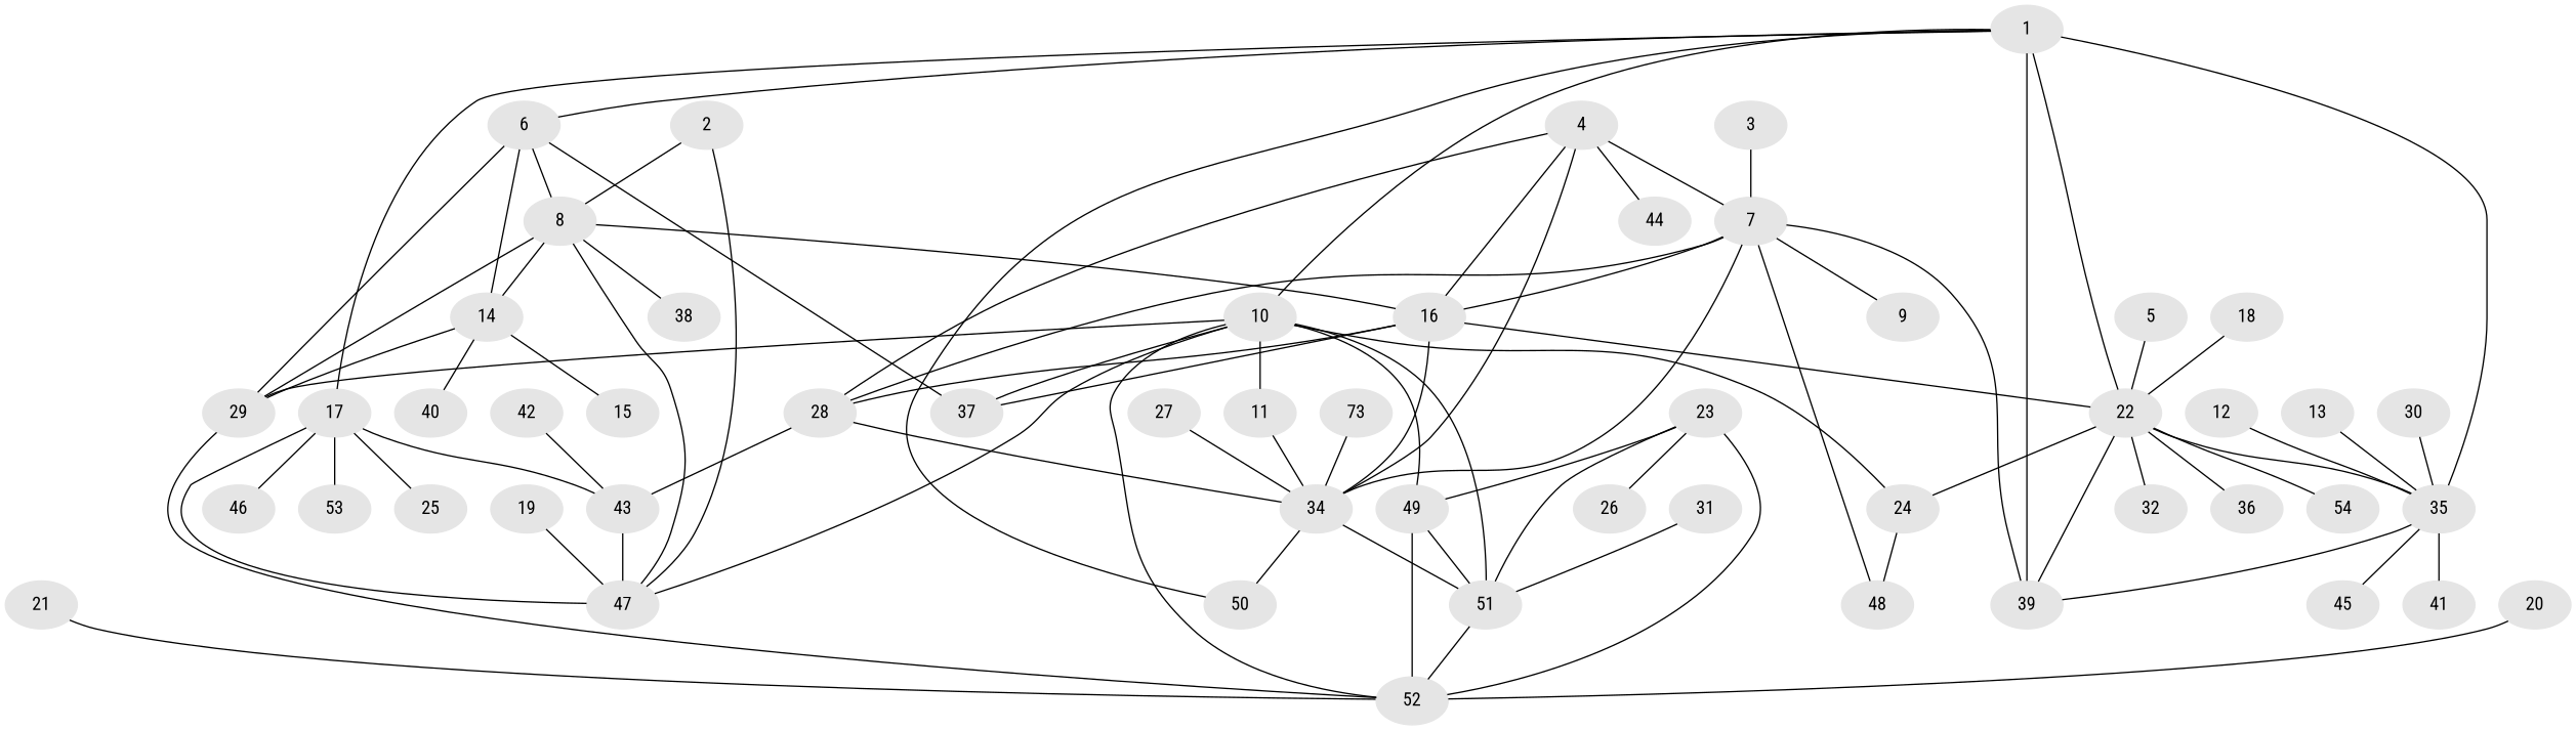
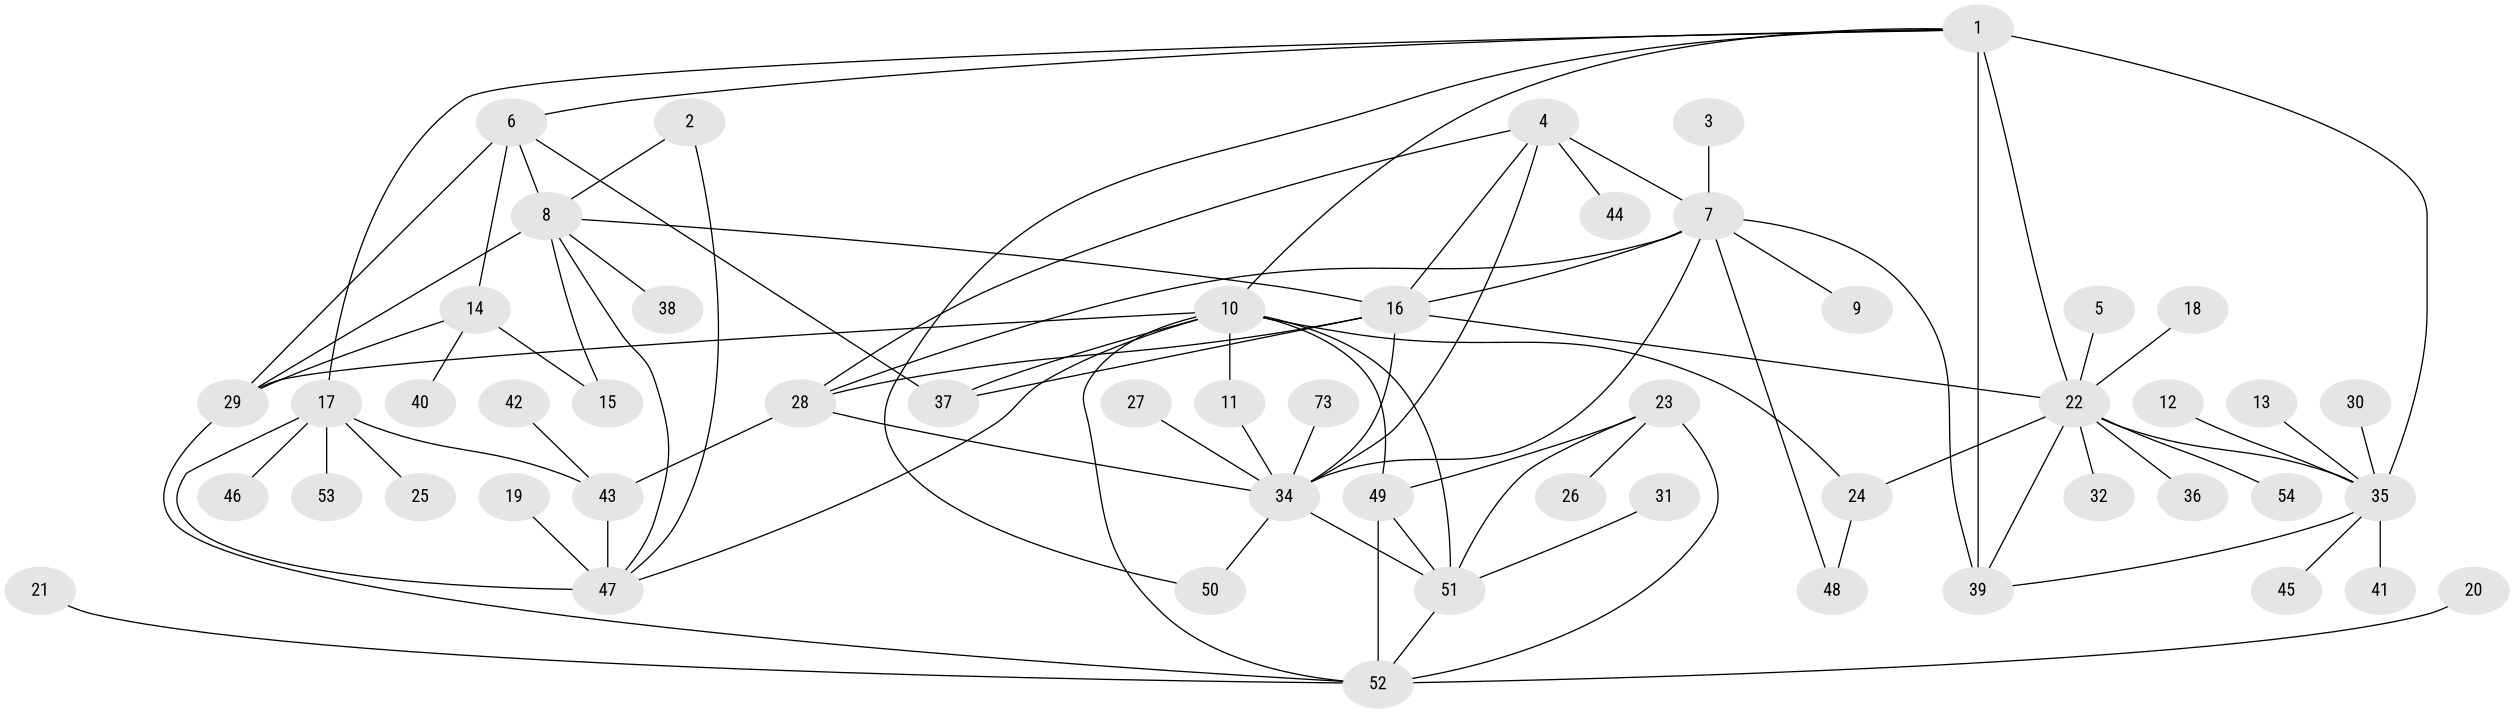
  graph {
    fontname="Roboto Condensed"
    node [color=gray90 fontname="Roboto Condensed" style=filled]
    edge [fontname="Roboto Condensed" weight=1.0]
    1
    6
    10
    17
    22
    35
    39
    50
    8
    14
    29
    37
    47
    11
    24
    49
    51
    52
    25
    43
    46
    53
    32
    36
    54
    41
    45
    2
    16
    38
    3
    7
    28
    34
    9
    48
    4
    44
    5
    15
    40
    23
    26
    12
    13
    18
    19
    20
    21
    27
    30
    31
    n53 [label=73]
    42
    1 -- 6
    1 -- 10
    1 -- 17
    1 -- 22 [weight=2.0]
    1 -- 35 [weight=2.0]
    1 -- 39 [weight=2.0]
    1 -- 50
    6 -- 8
    6 -- 14 [weight=2.0]
    6 -- 29
    6 -- 37
    10 -- 29
    10 -- 37
    10 -- 47
    10 -- 11
    10 -- 24
    10 -- 49
    10 -- 51
    10 -- 52
    17 -- 47 [weight=2.0]
    17 -- 25
    17 -- 43 [weight=2.0]
    17 -- 46
    17 -- 53
    22 -- 35
    22 -- 39
    22 -- 24
    22 -- 32
    22 -- 36
    22 -- 54
    35 -- 39
    35 -- 41
    35 -- 45
-   8 -- 14 [weight=2.0]
+   8 -- 15 [weight=2.0]
    8 -- 29
    8 -- 47
    8 -- 16
    8 -- 38
    14 -- 29 [weight=2.0]
    14 -- 15
    14 -- 40
    29 -- 52
    11 -- 34
    24 -- 48
    49 -- 51
    49 -- 52
    51 -- 52
    43 -- 47 [weight=4.0]
    2 -- 8
    2 -- 47
    16 -- 22
    16 -- 37
    16 -- 28
    16 -- 34
    3 -- 7
    7 -- 39
    7 -- 16
    7 -- 28
    7 -- 34
    7 -- 9
    7 -- 48
    28 -- 43
    28 -- 34
    34 -- 50
    34 -- 51
    4 -- 16
    4 -- 7
    4 -- 28
    4 -- 34
    4 -- 44
    5 -- 22
    23 -- 49
    23 -- 51
    23 -- 52
    23 -- 26
    12 -- 35
    13 -- 35
    18 -- 22
    19 -- 47
    20 -- 52
    21 -- 52
    27 -- 34
    30 -- 35
    31 -- 51
    n53 -- 34
    42 -- 43
  }
